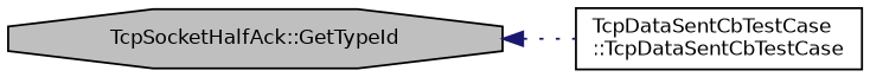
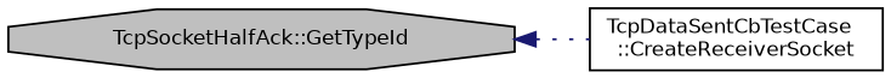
  digraph {
    rankdir=LR
    node [color=black fontname=Helvetica fontsize=10 style=filled]
    n1 [fillcolor=grey75 fontcolor=black height=0.2 label="TcpSocketHalfAck::GetTypeId" shape=octagon width=0.4]
-   n2 [fillcolor=white height=0.2 label="TcpDataSentCbTestCase\l::TcpDataSentCbTestCase" shape=box width=0.4]
+   n2 [fillcolor=white height=0.2 label="TcpDataSentCbTestCase\l::CreateReceiverSocket" shape=box width=0.4]
    n1 -> n2 [color=midnightblue dir=back fontname=Helvetica fontsize=10 labelfontname=Helvetica labelfontsize=10 style=dotted]
  }
